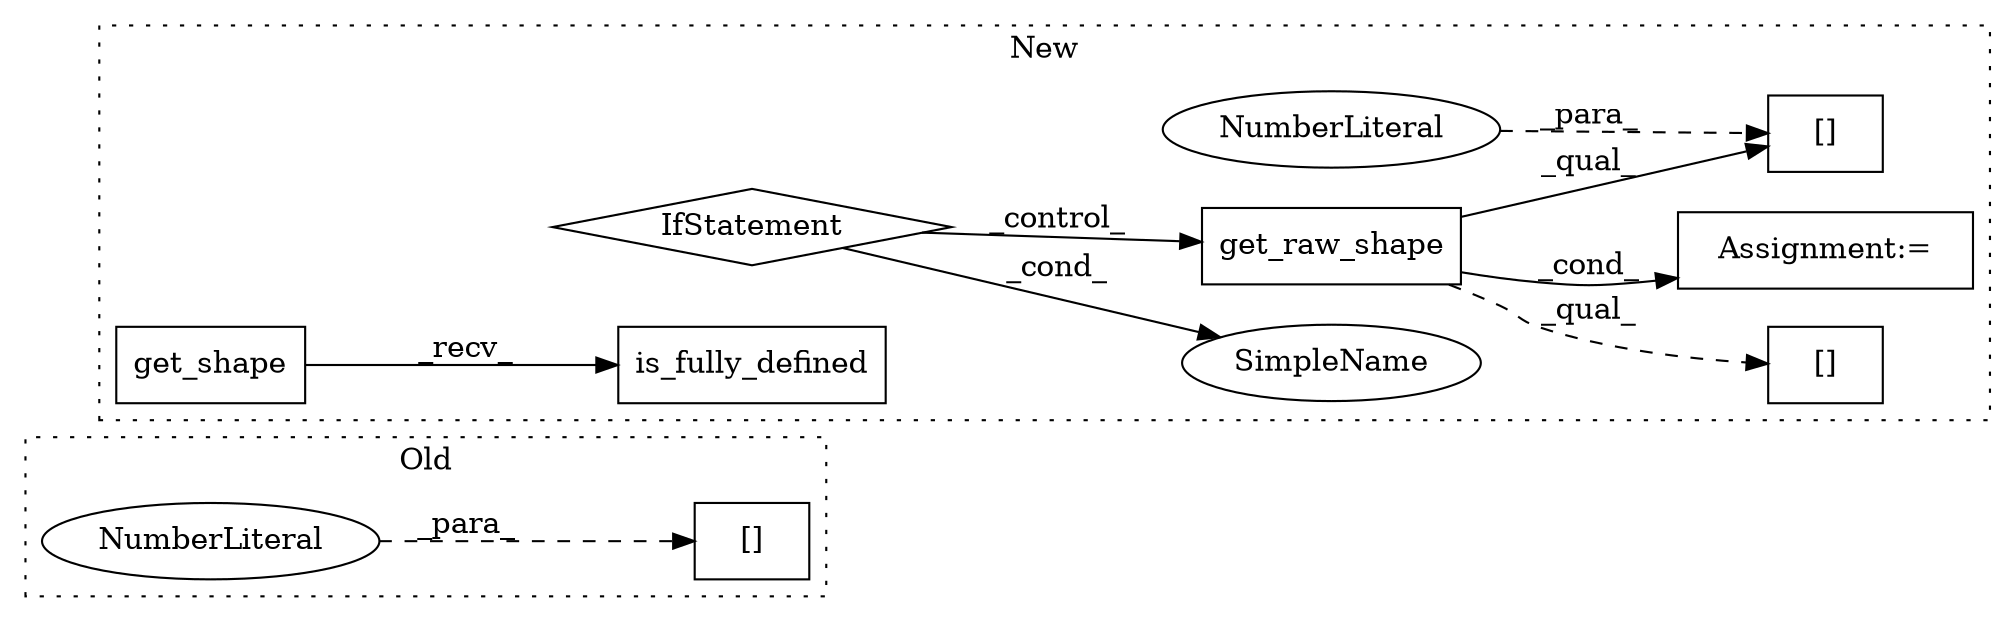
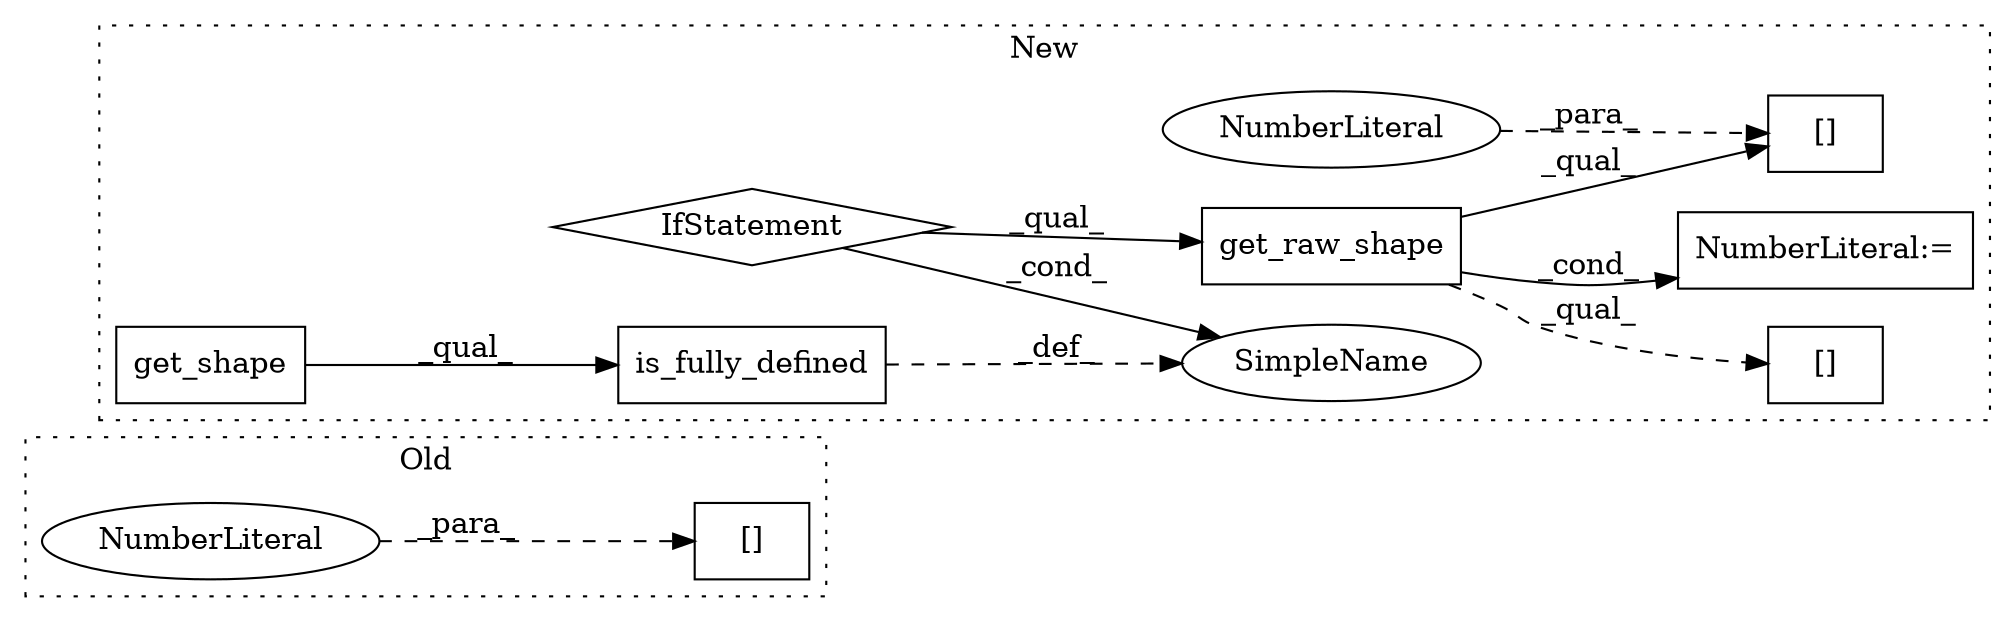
  digraph {
    rankdir=LR
    node [a=2 l=1 shape=box]
    edge [style=solid]
    n1 [l="28,1" label="[]" s="7864,7893"]
    n2 [a=34 label=NumberLiteral s=7892 shape=ellipse]
    n3 [a=32 l=15 label=get_raw_shape s=7460]
    n4 [l="8,1" label="[]" s="8557,8566"]
    n5 [a=34 label=NumberLiteral s=8565 shape=ellipse]
    n6 [a=25 l="4,2" label=IfStatement s="7398,7437" shape=diamond]
    n7 [a=42 label=SimpleName shape=ellipse l=""]
    n8 [a=32 l=11 label=get_shape s=7407]
    n9 [a=32 l=18 label=is_fully_defined s=7419]
    n10 [l="8,1" label="[]" s="8534,8543"]
-   n11 [a=7 label="Assignment:=" s=8649]
+   n11 [a=7 label="NumberLiteral:=" s=8649]
    subgraph cluster_1 {
      label=Old
      style=dotted
      n1
      n2
    }
    subgraph cluster_2 {
      label=New
      style=dotted
      n3
      n4
      n5
      n6
      n7
      n8
      n9
      n10
      n11
    }
    n2 -> n1 [label=_para_ style=dashed]
    n3 -> n4 [label=_qual_]
    n3 -> n10 [label=_qual_ style=dashed]
    n3 -> n11 [label=_cond_]
    n5 -> n4 [label=_para_ style=dashed]
-   n6 -> n3 [label=_control_]
+   n6 -> n3 [label=_qual_]
    n6 -> n7 [label=_cond_]
-   n8 -> n9 [label=_recv_]
+   n8 -> n9 [label=_qual_]
+   n9 -> n7 [label=_def_ style=dashed]
  }
